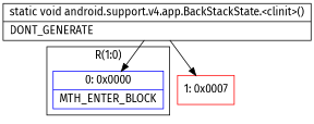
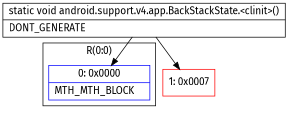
  digraph {
    fontname="Fira Sans"
    node [fontname="Fira Sans" shape=record]
    edge [fontname="Fira Sans"]
-   n1 [color=blue label="{0\:\ 0x0000|MTH_ENTER_BLOCK\l}"]
+   n1 [color=blue label="{0\:\ 0x0000|MTH_MTH_BLOCK\l}"]
    n2 [color=red label="{1\:\ 0x0007}"]
    n3 [label="{static void android.support.v4.app.BackStackState.\<clinit\>()  | DONT_GENERATE\l}"]
    subgraph cluster_1 {
-     label="R(1:0)"
+     label="R(0:0)"
      n1
    }
    n3 -> n1
    n3 -> n2
  }
